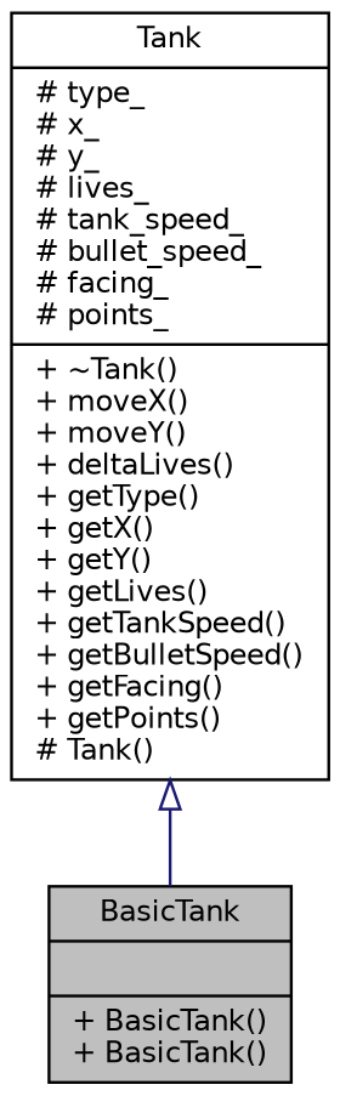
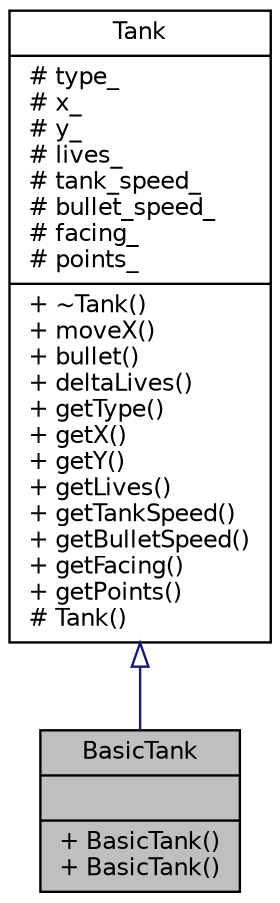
  digraph {
    node [color=black fontname=Helvetica fontsize=10 shape=record]
    n1 [fillcolor=grey75 fontcolor=black height=0.2 label="{BasicTank\n||+ BasicTank()\l+ BasicTank()\l}" style=filled width=0.4]
-   n2 [height=0.2 label="{Tank\n|# type_\l# x_\l# y_\l# lives_\l# tank_speed_\l# bullet_speed_\l# facing_\l# points_\l|+ ~Tank()\l+ moveX()\l+ moveY()\l+ deltaLives()\l+ getType()\l+ getX()\l+ getY()\l+ getLives()\l+ getTankSpeed()\l+ getBulletSpeed()\l+ getFacing()\l+ getPoints()\l# Tank()\l}" width=0.4]
+   n2 [height=0.2 label="{Tank\n|# type_\l# x_\l# y_\l# lives_\l# tank_speed_\l# bullet_speed_\l# facing_\l# points_\l|+ ~Tank()\l+ moveX()\l+ bullet()\l+ deltaLives()\l+ getType()\l+ getX()\l+ getY()\l+ getLives()\l+ getTankSpeed()\l+ getBulletSpeed()\l+ getFacing()\l+ getPoints()\l# Tank()\l}" width=0.4]
    n2 -> n1 [arrowtail=onormal color=midnightblue dir=back fontname=Helvetica fontsize=10 labelfontname=Helvetica labelfontsize=10 style=solid]
  }
